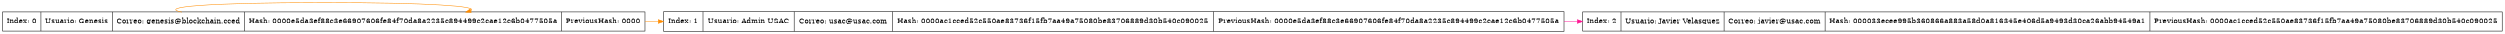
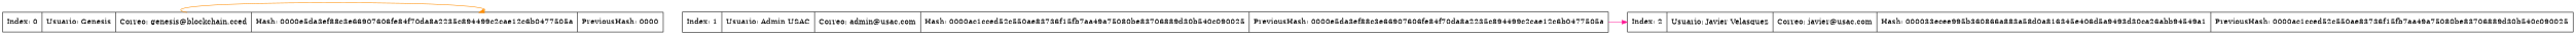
  digraph {
    rankdir=LR
    node [shape=record]
    edge [color=darkorange]
    n1 [label="{Index: 0|Usuario: Genesis|Correo: genesis@blockchain.cced|Hash: 0000e5da3ef88c3e66907606fe84f70da8a2235c894499c2cae12c6b0477505a|PreviousHash: 0000}"]
-   n2 [label="{Index: 1|Usuario: Admin USAC|Correo: usac@usac.com|Hash: 0000ac1cced52c550ae83736f15fb7aa49a75080be83706889d30b540c090025|PreviousHash: 0000e5da3ef88c3e66907606fe84f70da8a2235c894499c2cae12c6b0477505a}"]
+   n2 [label="{Index: 1|Usuario: Admin USAC|Correo: admin@usac.com|Hash: 0000ac1cced52c550ae83736f15fb7aa49a75080be83706889d30b540c090025|PreviousHash: 0000e5da3ef88c3e66907606fe84f70da8a2235c894499c2cae12c6b0477505a}"]
    n3 [label="{Index: 2|Usuario: Javier Velasquez|Correo: javier@usac.com|Hash: 000033ecee995b360866a883a58d0a816345e406d5a9493d30ca26abb94549a1|PreviousHash: 0000ac1cced52c550ae83736f15fb7aa49a75080be83706889d30b540c090025}"]
    n1 -> n1
-   n1 -> n2
    n2 -> n3 [color=deeppink]
  }
